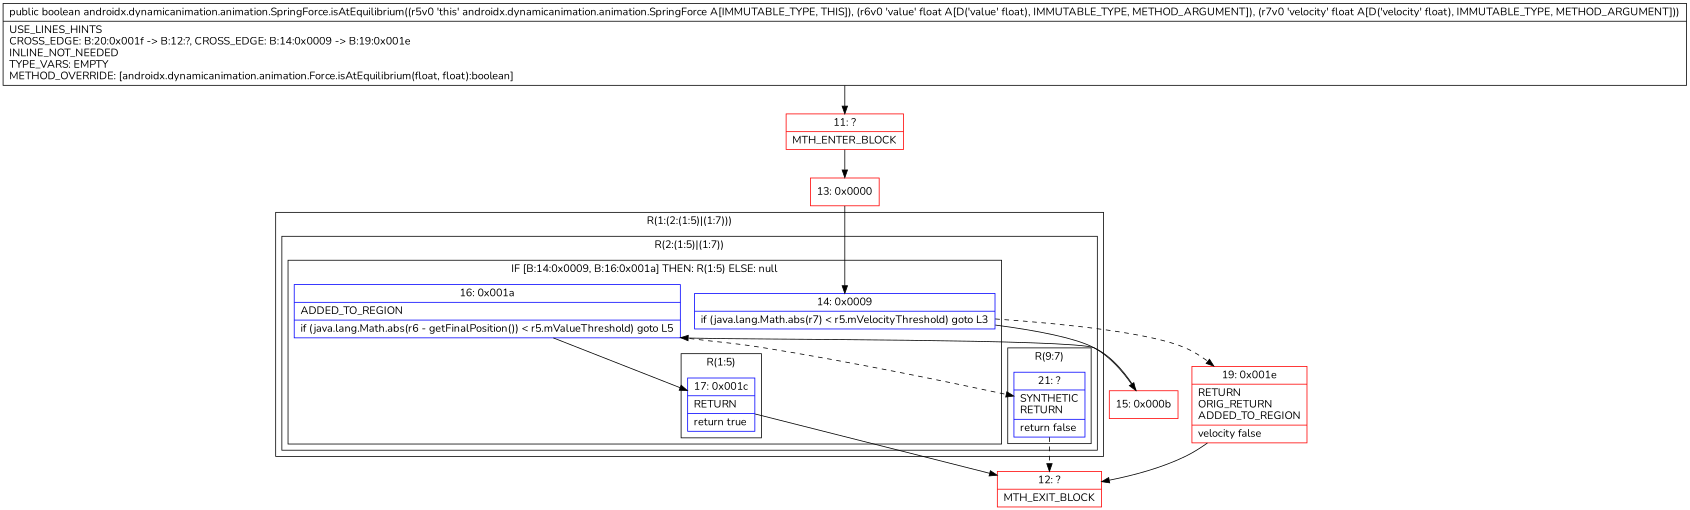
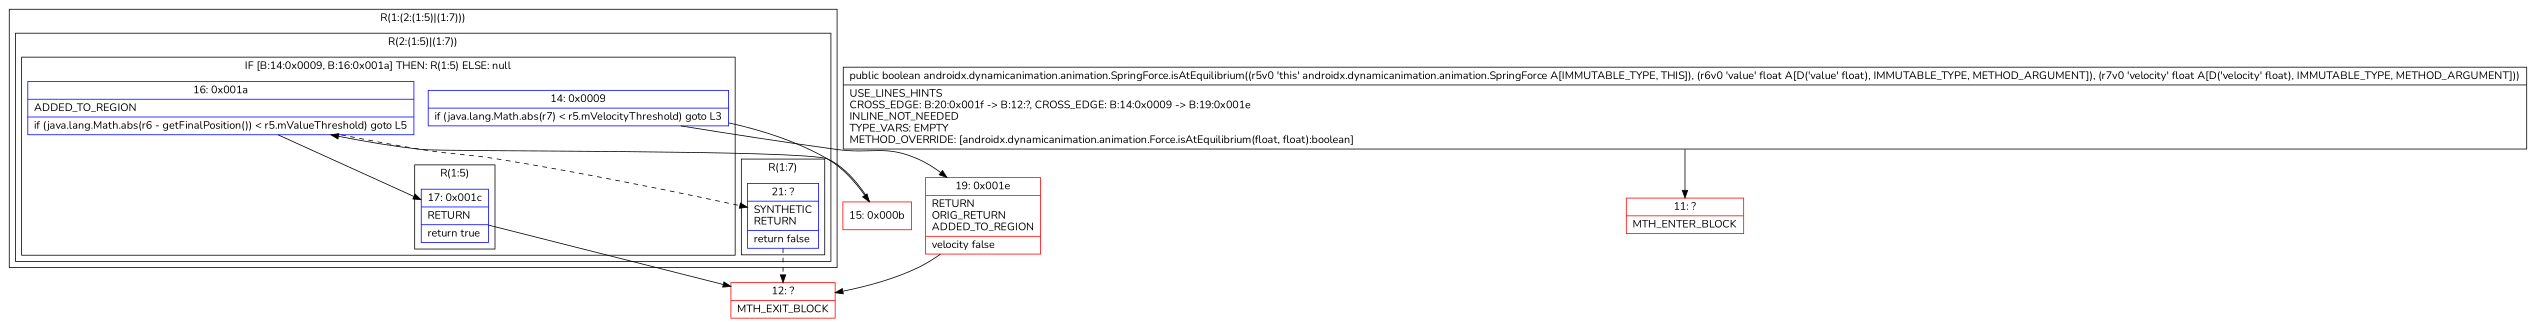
  digraph {
    fontname=Nunito
    node [color=red fontname=Nunito shape=record]
    edge [fontname=Nunito]
    n1 [color=blue label="{17\:\ 0x001c|RETURN\l|return true\l}"]
    n2 [color=blue label="{14\:\ 0x0009|if (java.lang.Math.abs(r7) \< r5.mVelocityThreshold) goto L3\l}"]
    n3 [color=blue label="{16\:\ 0x001a|ADDED_TO_REGION\l|if (java.lang.Math.abs(r6 \- getFinalPosition()) \< r5.mValueThreshold) goto L5\l}"]
    n4 [color=blue label="{21\:\ ?|SYNTHETIC\lRETURN\l|return false\l}"]
    n5 [label="{12\:\ ?|MTH_EXIT_BLOCK\l}"]
    n6 [label="{15\:\ 0x000b}"]
    n7 [label="{19\:\ 0x001e|RETURN\lORIG_RETURN\lADDED_TO_REGION\l|velocity false\l}"]
    n8 [label="{11\:\ ?|MTH_ENTER_BLOCK\l}"]
-   n9 [label="{13\:\ 0x0000}"]
    n10 [label="{public boolean androidx.dynamicanimation.animation.SpringForce.isAtEquilibrium((r5v0 'this' androidx.dynamicanimation.animation.SpringForce A[IMMUTABLE_TYPE, THIS]), (r6v0 'value' float A[D('value' float), IMMUTABLE_TYPE, METHOD_ARGUMENT]), (r7v0 'velocity' float A[D('velocity' float), IMMUTABLE_TYPE, METHOD_ARGUMENT]))  | USE_LINES_HINTS\lCROSS_EDGE: B:20:0x001f \-\> B:12:?, CROSS_EDGE: B:14:0x0009 \-\> B:19:0x001e\lINLINE_NOT_NEEDED\lTYPE_VARS: EMPTY\lMETHOD_OVERRIDE: [androidx.dynamicanimation.animation.Force.isAtEquilibrium(float, float):boolean]\l}" color=""]
    subgraph cluster_1 {
      label="R(1:(2:(1:5)|(1:7)))"
      subgraph cluster_2 {
        label="R(2:(1:5)|(1:7))"
        subgraph cluster_3 {
          label="IF [B:14:0x0009, B:16:0x001a] THEN: R(1:5) ELSE: null"
          n2
          n3
          subgraph cluster_4 {
            label="R(1:5)"
            n1
          }
        }
        subgraph cluster_5 {
-         label="R(9:7)"
+         label="R(1:7)"
          n4
        }
      }
    }
    n1 -> n5
    n2 -> n6
-   n2 -> n7 [style=dashed]
+   n2 -> n7 [style=solid]
    n3 -> n1
    n3 -> n4 [style=dashed]
    n4 -> n5 [style=dashed]
    n6 -> n3
    n7 -> n5
-   n8 -> n9
-   n9 -> n2
    n10 -> n8
  }
